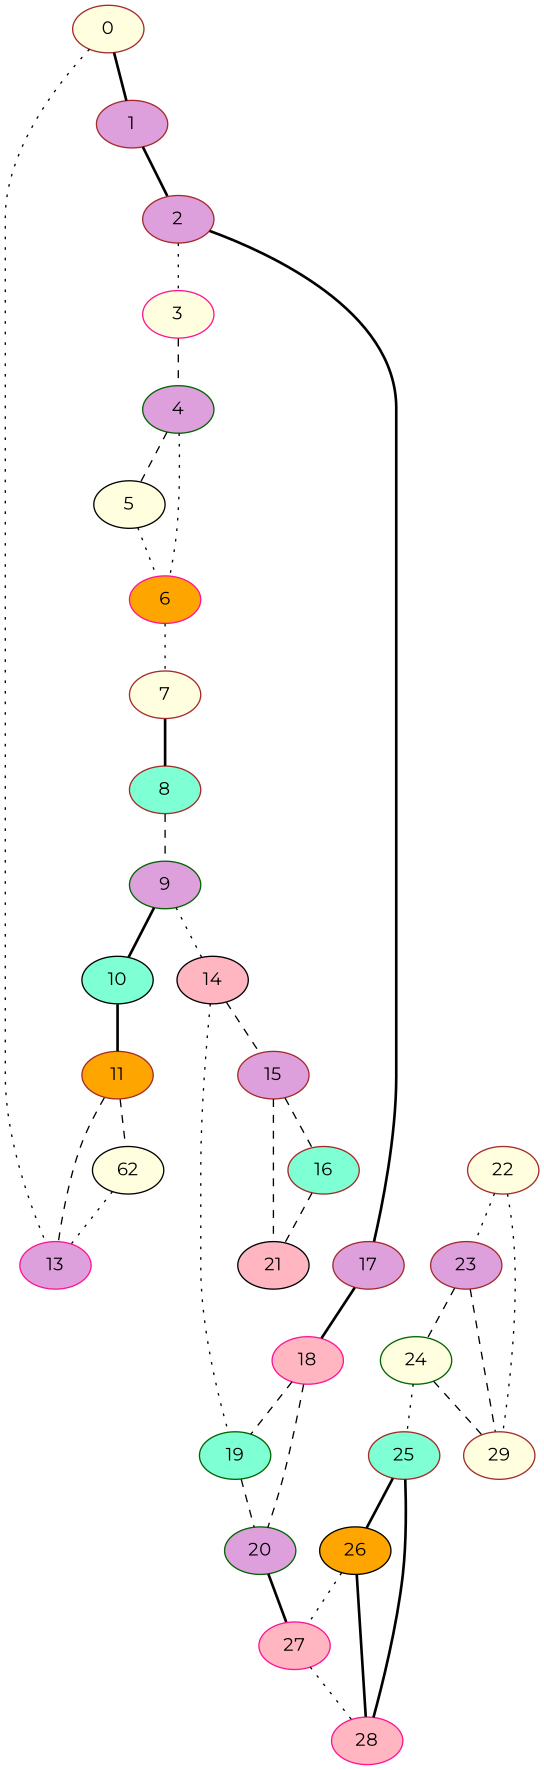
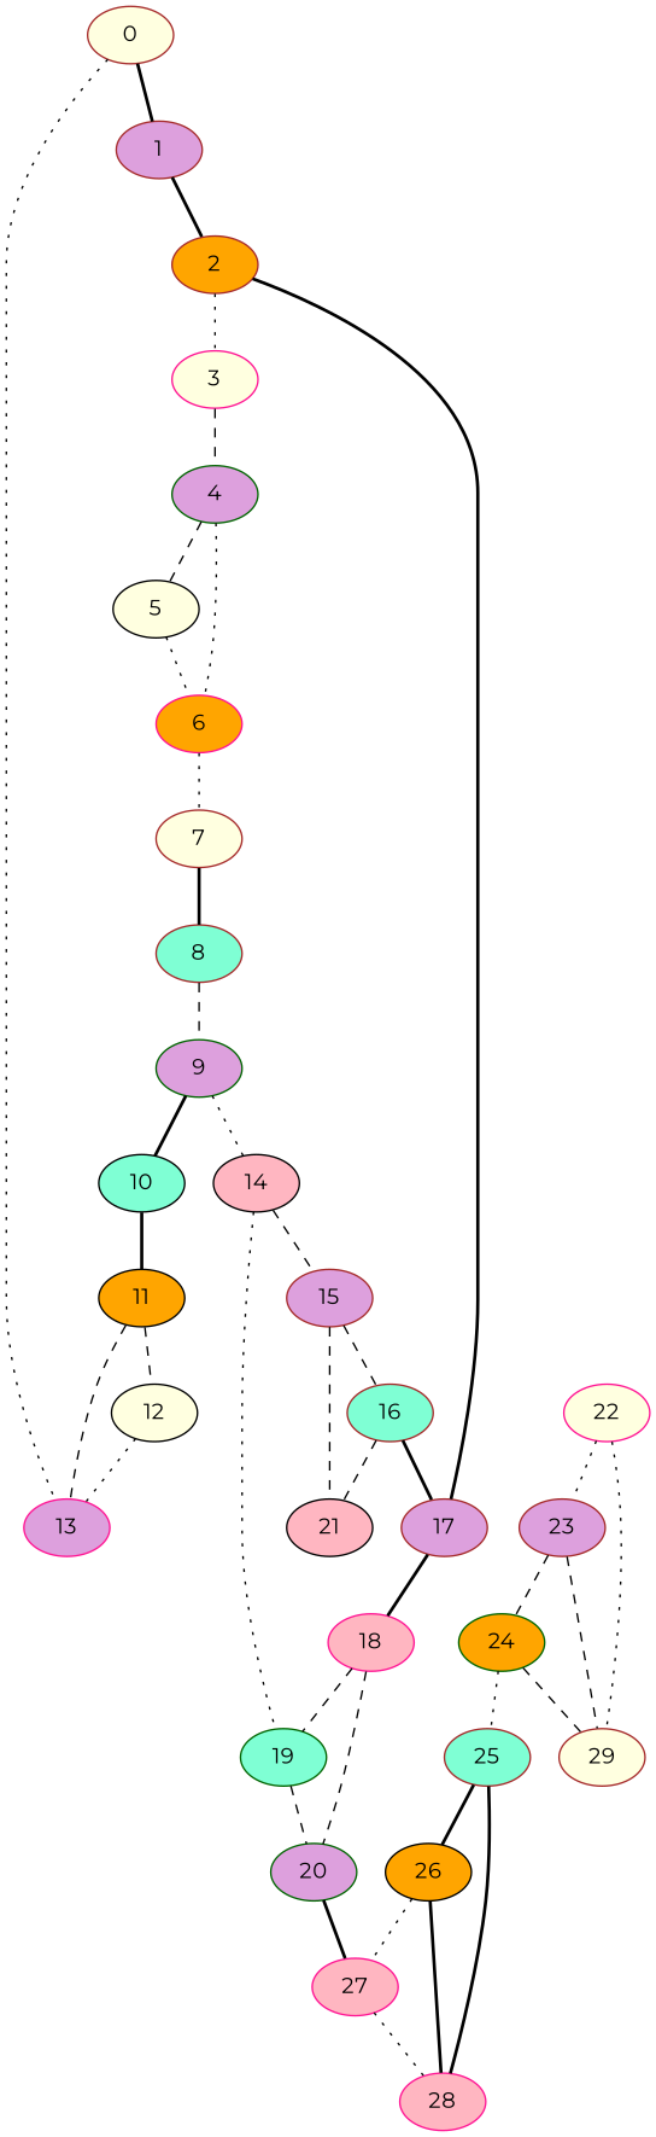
  graph {
    fontname=Montserrat
    node [color=brown fillcolor=plum fontname=Montserrat style=filled]
    edge [fontname=Montserrat style=dashed]
    0 [fillcolor=lightyellow]
    1
    13 [color=deeppink]
-   2
+   2 [fillcolor=orange]
    3 [color=deeppink fillcolor=lightyellow]
    17
    4 [color=darkgreen]
    18 [color=deeppink fillcolor=lightpink]
    5 [color=black fillcolor=lightyellow]
    6 [color=deeppink fillcolor=orange]
    19 [color=darkgreen fillcolor=aquamarine]
    20 [color=darkgreen]
    7 [fillcolor=lightyellow]
    8 [fillcolor=aquamarine]
    9 [color=darkgreen]
    10 [color=black fillcolor=aquamarine]
    14 [color=black fillcolor=lightpink]
-   11 [fillcolor=orange]
+   11 [color=black fillcolor=orange]
    15
-   12 [color=black fillcolor=lightyellow label=62]
+   12 [color=black fillcolor=lightyellow]
    16 [fillcolor=aquamarine]
    21 [color=black fillcolor=lightpink]
    27 [color=deeppink fillcolor=lightpink]
-   22 [fillcolor=lightyellow]
+   22 [color=deeppink fillcolor=lightyellow]
    23
    29 [fillcolor=lightyellow]
    28 [color=deeppink fillcolor=lightpink]
-   24 [color=darkgreen fillcolor=lightyellow]
+   24 [color=darkgreen fillcolor=orange]
    25 [fillcolor=aquamarine]
    26 [color=black fillcolor=orange]
    0 -- 1 [style=bold]
    0 -- 13 [style=dotted]
    1 -- 2 [style=bold]
    2 -- 3 [style=dotted]
    2 -- 17 [style=bold]
    3 -- 4
    17 -- 18 [style=bold]
    4 -- 5
    4 -- 6 [style=dotted]
    18 -- 19
    18 -- 20
    5 -- 6 [style=dotted]
    6 -- 7 [style=dotted]
    19 -- 20
    20 -- 27 [style=bold]
    7 -- 8 [style=bold]
    8 -- 9
    9 -- 10 [style=bold]
    9 -- 14 [style=dotted]
    10 -- 11 [style=bold]
    14 -- 19 [style=dotted]
    14 -- 15
    11 -- 13
    11 -- 12
    15 -- 16
    15 -- 21
    12 -- 13 [style=dotted]
+   16 -- 17 [style=bold]
    16 -- 21
    27 -- 28 [style=dotted]
    22 -- 23 [style=dotted]
    22 -- 29 [style=dotted]
    23 -- 29
    23 -- 24
    24 -- 29
    24 -- 25 [style=dotted]
    25 -- 28 [style=bold]
    25 -- 26 [style=bold]
    26 -- 27 [style=dotted]
    26 -- 28 [style=bold]
  }
